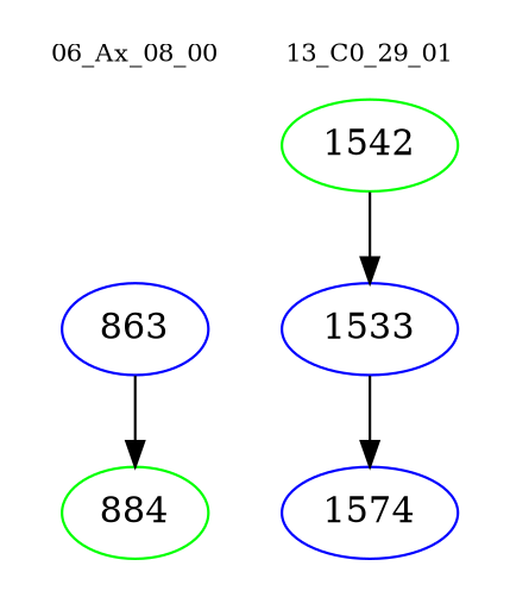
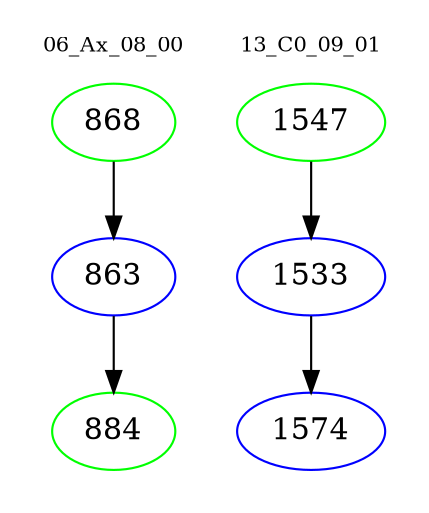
  digraph {
    node [color=green]
    edge [color=black]
+   n1 [label=868]
    n2 [color=blue label=863]
    n3 [label=884]
-   n4 [label=1542]
+   n4 [label=1547]
    n5 [color=blue label=1533]
    n6 [color=blue label=1574]
    subgraph cluster_1 {
      color=white
      fontsize=10
      label="06_Ax_08_00"
+     n1
      n2
      n3
    }
    subgraph cluster_2 {
      color=white
      fontsize=10
-     label="13_C0_29_01"
+     label="13_C0_09_01"
      n4
      n5
      n6
    }
+   n1 -> n2
    n2 -> n3
    n4 -> n5
    n5 -> n6
  }
